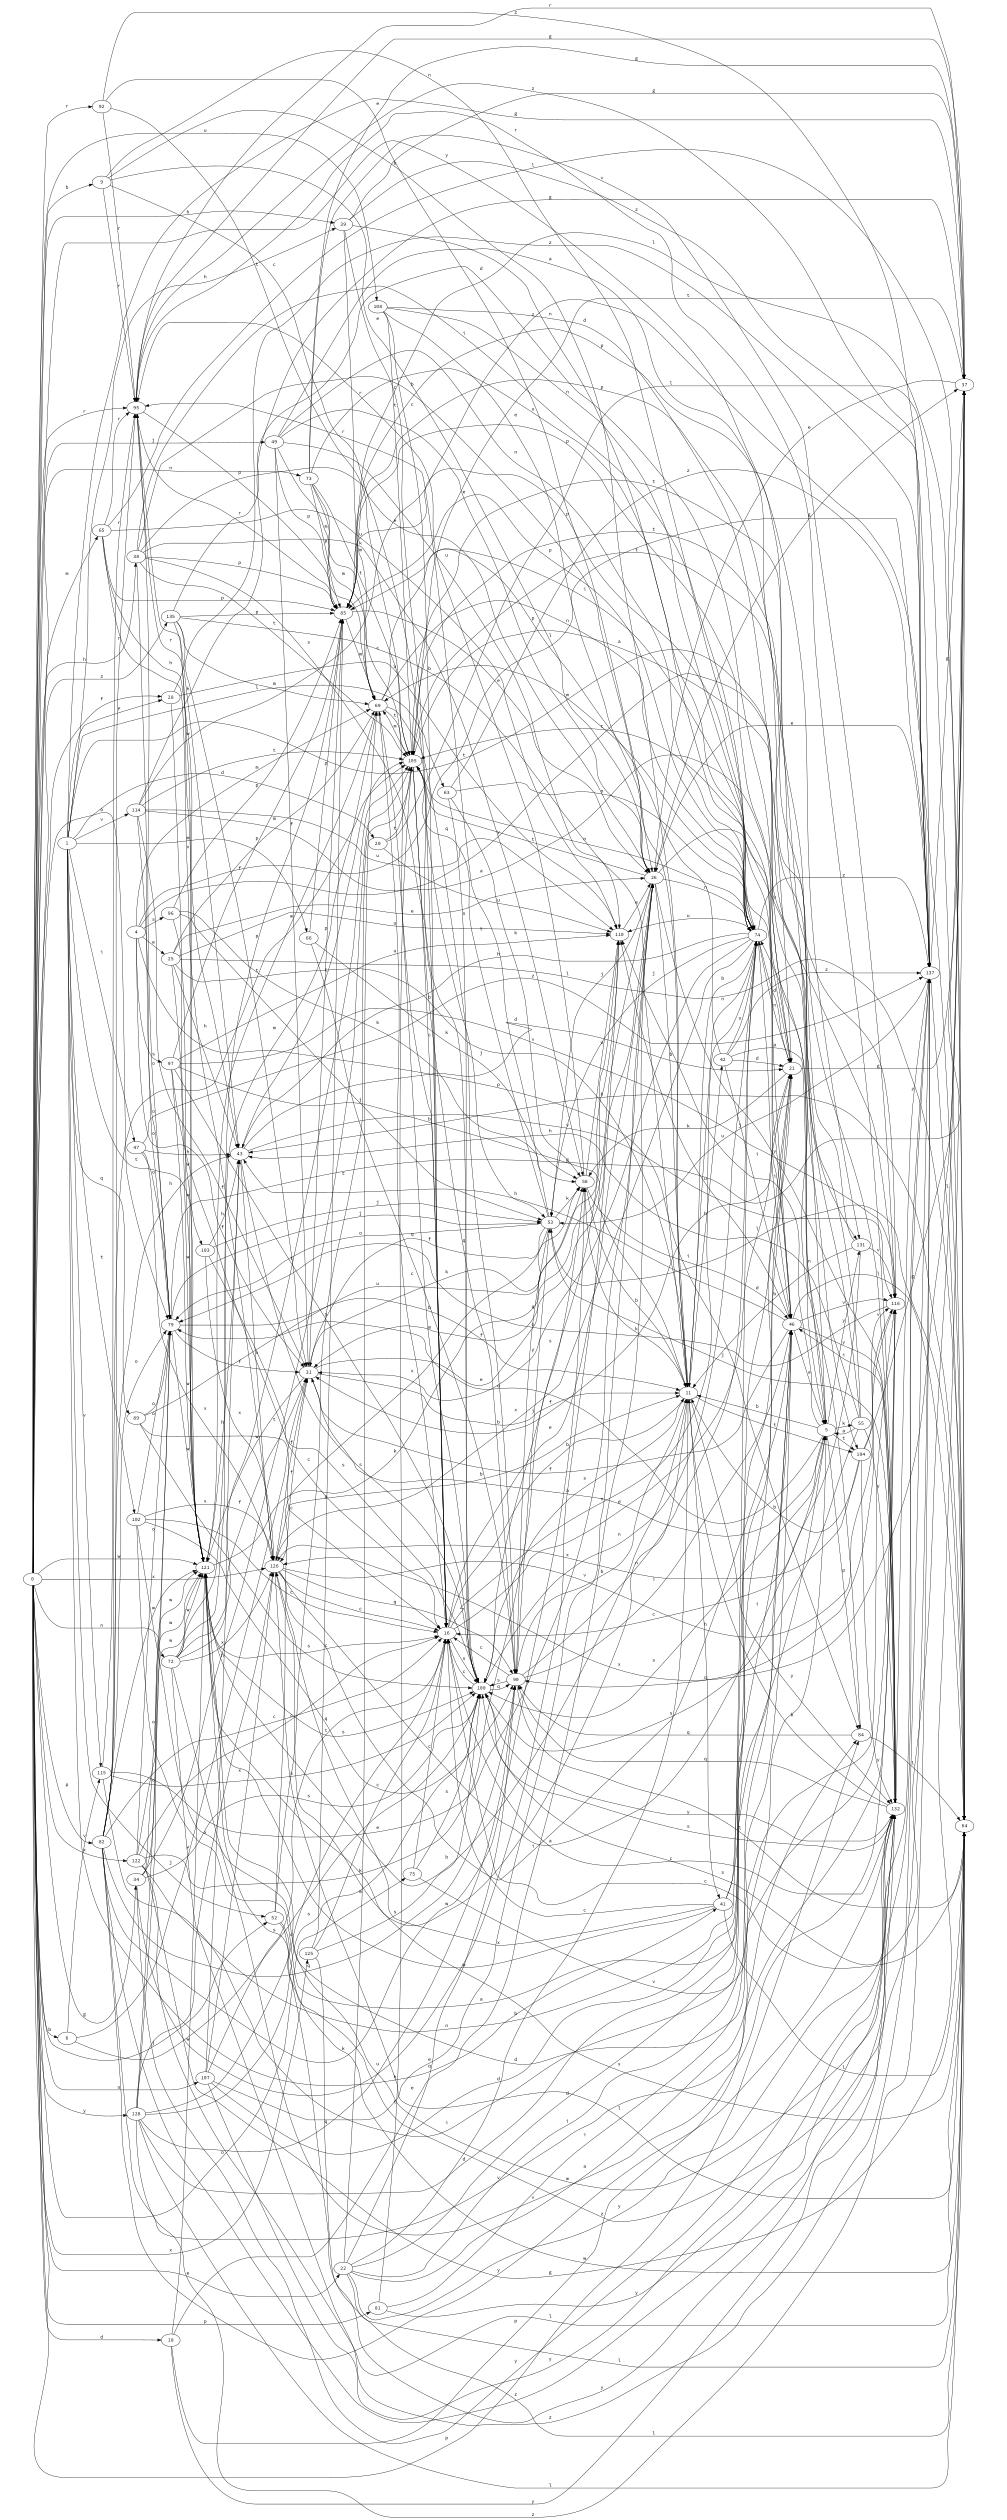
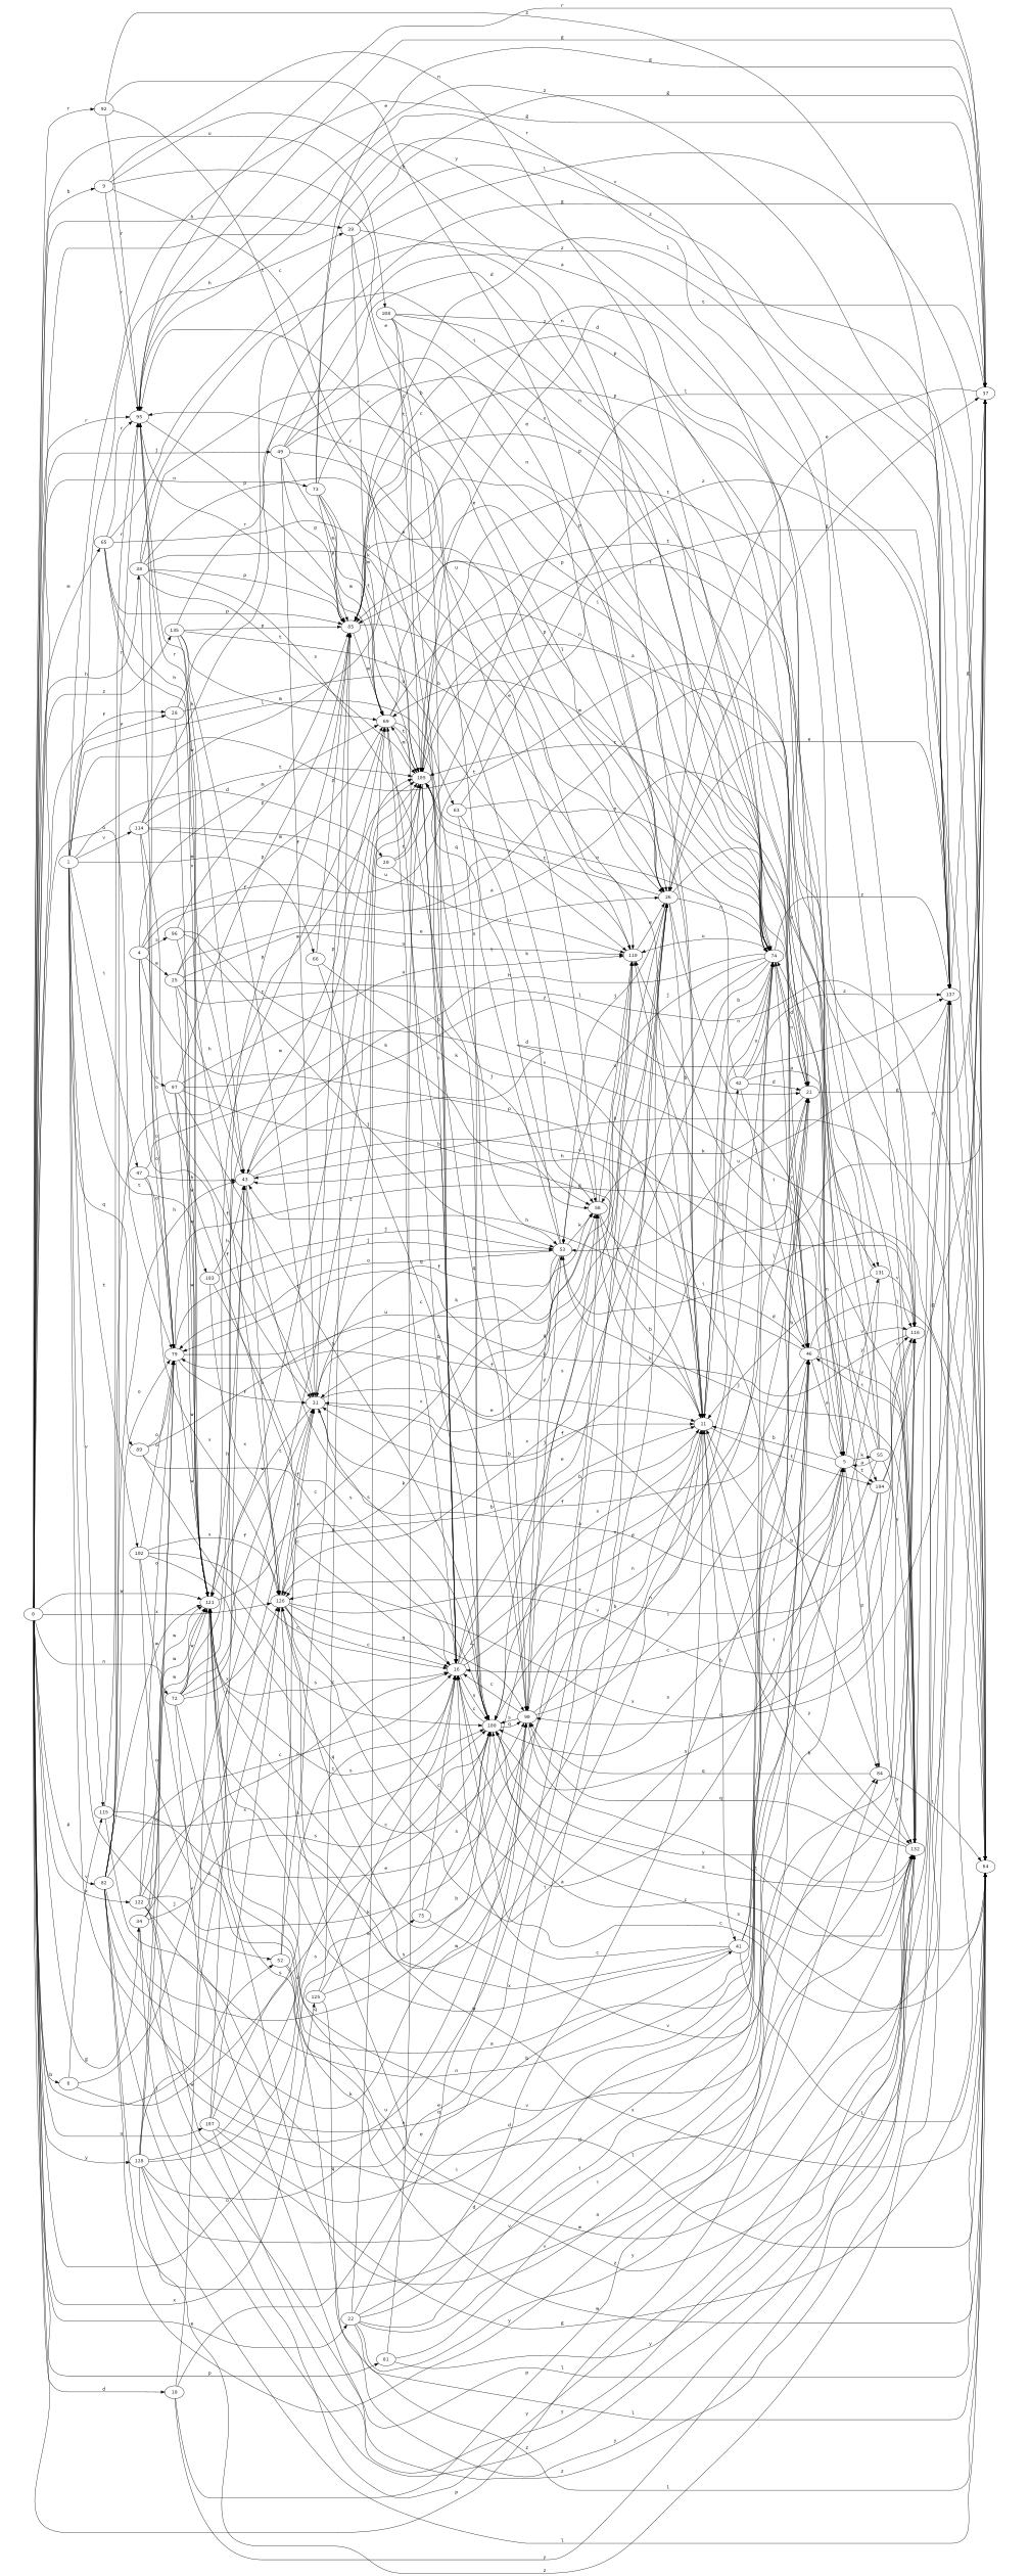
  strict digraph {
    fontname="Source Code Pro"
    rankdir=LR
    node [fontname="Source Code Pro"]
    edge [fontname="Source Code Pro"]
    0
    6
    9
    18
    22
    28
    34
    38
    39
    49
    52
    65
    72
    73
    75
    79
    81
    82
    84
    92
    95
    107
    108
    121
    122
    125
    126
    128
    131
    135
    115
    31
    100
    11
    16
    26
    74
    132
    64
    69
    5
    21
    n43 [label=46]
    90
    110
    137
    105
    58
    85
    37
    43
    116
    53
    1
    20
    41
    47
    63
    66
    89
    102
    103
    104
    114
    4
    25
    96
    97
    55
    42
    0 -> 6 [label=b]
    0 -> 9 [label=b]
    0 -> 18 [label=d]
    0 -> 22 [label=e]
    0 -> 28 [label=f]
    0 -> 34 [label=g]
    0 -> 38 [label=h]
    0 -> 39 [label=h]
    0 -> 49 [label=j]
    0 -> 52 [label=j]
    0 -> 65 [label=m]
    0 -> 72 [label=n]
    0 -> 73 [label=n]
    0 -> 75 [label=o]
    0 -> 79 [label=o]
    0 -> 81 [label=p]
    0 -> 82 [label=p]
    0 -> 84 [label=p]
    0 -> 92 [label=r]
    0 -> 95 [label=r]
    0 -> 107 [label=u]
    0 -> 108 [label=u]
    0 -> 121 [label=w]
    0 -> 122 [label=x]
    0 -> 125 [label=x]
    0 -> 126 [label=x]
    0 -> 128 [label=y]
    0 -> 131 [label=y]
    0 -> 135 [label=z]
    6 -> 115 [label=v]
    6 -> 31 [label=f]
    6 -> 100 [label=s]
    9 -> 95 [label=r]
    9 -> 11 [label=b]
    9 -> 16 [label=c]
    9 -> 26 [label=e]
    9 -> 74 [label=n]
    18 -> 84 [label=p]
    18 -> 121 [label=w]
    18 -> 26 [label=e]
    18 -> 132 [label=y]
    22 -> 11 [label=b]
    22 -> 132 [label=y]
    22 -> 64 [label=l]
    22 -> 69 [label=m]
    22 -> 5 [label=a]
    22 -> 21 [label=d]
    22 -> n43 [label=i]
    22 -> 90 [label=q]
    28 -> 121 [label=w]
    28 -> 110 [label=u]
    28 -> 137 [label=z]
    34 -> 79 [label=o]
    34 -> 121 [label=w]
    34 -> 100 [label=s]
    34 -> 132 [label=y]
    34 -> 110 [label=u]
    34 -> 105 [label=t]
    38 -> 79 [label=o]
    38 -> 100 [label=s]
    38 -> 11 [label=b]
    38 -> 26 [label=e]
    38 -> n43 [label=i]
    38 -> 105 [label=t]
    38 -> 58 [label=k]
    38 -> 85 [label=p]
    39 -> 16 [label=c]
    39 -> 74 [label=n]
    39 -> 69 [label=m]
    39 -> 137 [label=z]
    39 -> 37 [label=g]
    49 -> 31 [label=f]
    49 -> 26 [label=e]
    49 -> 74 [label=n]
    49 -> 69 [label=m]
    49 -> 5 [label=a]
    49 -> 110 [label=u]
    49 -> 85 [label=p]
    52 -> 31 [label=f]
    52 -> 64 [label=l]
    52 -> 137 [label=z]
    52 -> 105 [label=t]
    65 -> 95 [label=r]
    65 -> 126 [label=x]
    65 -> 64 [label=l]
    65 -> 110 [label=u]
    65 -> 85 [label=p]
    65 -> 43 [label=h]
    72 -> 121 [label=w]
    72 -> 126 [label=x]
    72 -> 31 [label=f]
    72 -> 69 [label=m]
    72 -> 137 [label=z]
    72 -> 105 [label=t]
    72 -> 85 [label=p]
    72 -> 116 [label=v]
    73 -> 16 [label=c]
    73 -> 74 [label=n]
    73 -> 69 [label=m]
    73 -> 105 [label=t]
    73 -> 85 [label=p]
    73 -> 37 [label=g]
    73 -> 116 [label=v]
    75 -> 100 [label=s]
    75 -> 16 [label=c]
    75 -> 116 [label=v]
    79 -> 121 [label=w]
    79 -> 31 [label=f]
    79 -> 11 [label=b]
    79 -> 37 [label=g]
    79 -> 53 [label=j]
    81 -> 132 [label=y]
    81 -> n43 [label=i]
    81 -> 105 [label=t]
    82 -> 79 [label=o]
    82 -> 95 [label=r]
    82 -> 121 [label=w]
    82 -> 16 [label=c]
    82 -> 132 [label=y]
    82 -> 90 [label=q]
    82 -> 137 [label=z]
    82 -> 105 [label=t]
    82 -> 58 [label=k]
    82 -> 43 [label=h]
    82 -> 116 [label=v]
    84 -> 74 [label=n]
    84 -> 64 [label=l]
    84 -> 90 [label=q]
    92 -> 95 [label=r]
    92 -> 26 [label=e]
    92 -> 137 [label=z]
    92 -> 105 [label=t]
    95 -> 79 [label=o]
    95 -> 137 [label=z]
    95 -> 85 [label=p]
    95 -> 37 [label=g]
    95 -> 43 [label=h]
    107 -> 126 [label=x]
    107 -> 16 [label=c]
    107 -> 26 [label=e]
    107 -> 132 [label=y]
    107 -> 21 [label=d]
    107 -> 43 [label=h]
    108 -> 16 [label=c]
    108 -> 26 [label=e]
    108 -> 74 [label=n]
    108 -> 21 [label=d]
    108 -> 105 [label=t]
    121 -> 95 [label=r]
    121 -> 100 [label=s]
    121 -> 11 [label=b]
    121 -> 16 [label=c]
    121 -> 58 [label=k]
    121 -> 43 [label=h]
    122 -> 79 [label=o]
    122 -> 121 [label=w]
    122 -> 16 [label=c]
    122 -> 74 [label=n]
    122 -> 64 [label=l]
    122 -> 58 [label=k]
    122 -> 37 [label=g]
    125 -> 100 [label=s]
    125 -> 16 [label=c]
    125 -> 132 [label=y]
    125 -> 85 [label=p]
    126 -> 31 [label=f]
    126 -> 11 [label=b]
    126 -> 16 [label=c]
    126 -> 64 [label=l]
    126 -> 5 [label=a]
    126 -> n43 [label=i]
    126 -> 90 [label=q]
    126 -> 116 [label=v]
    128 -> 79 [label=o]
    128 -> 121 [label=w]
    128 -> 126 [label=x]
    128 -> 100 [label=s]
    128 -> 16 [label=c]
    128 -> 64 [label=l]
    128 -> 21 [label=d]
    128 -> 90 [label=q]
    128 -> 137 [label=z]
    131 -> 11 [label=b]
    131 -> 16 [label=c]
    131 -> 85 [label=p]
    131 -> 116 [label=v]
    135 -> 121 [label=w]
    135 -> 31 [label=f]
    135 -> 11 [label=b]
    135 -> 69 [label=m]
    135 -> 21 [label=d]
    135 -> 85 [label=p]
    115 -> 95 [label=r]
    115 -> 100 [label=s]
    115 -> 26 [label=e]
    115 -> n43 [label=i]
    31 -> 121 [label=w]
    31 -> 11 [label=b]
    31 -> 26 [label=e]
    31 -> 5 [label=a]
    31 -> 58 [label=k]
    31 -> 85 [label=p]
    100 -> 16 [label=c]
    100 -> 74 [label=n]
    100 -> 132 [label=y]
    100 -> 69 [label=m]
    100 -> 90 [label=q]
    11 -> 121 [label=w]
    11 -> 100 [label=s]
    11 -> 74 [label=n]
    11 -> 132 [label=y]
    11 -> 58 [label=k]
    11 -> 41 [label=h]
    11 -> 104 [label=t]
    11 -> 42 [label=h]
    16 -> 100 [label=s]
    16 -> 11 [label=b]
    16 -> 26 [label=e]
    16 -> 74 [label=n]
    16 -> 21 [label=d]
    26 -> 31 [label=f]
    26 -> 11 [label=b]
    26 -> 74 [label=n]
    26 -> 132 [label=y]
    26 -> 105 [label=t]
    26 -> 37 [label=g]
    26 -> 116 [label=v]
    26 -> 53 [label=j]
    74 -> 126 [label=x]
    74 -> 31 [label=f]
    74 -> 11 [label=b]
    74 -> 69 [label=m]
    74 -> 21 [label=d]
    74 -> n43 [label=i]
    74 -> 110 [label=u]
    74 -> 137 [label=z]
    74 -> 85 [label=p]
    74 -> 43 [label=h]
    74 -> 53 [label=j]
    132 -> 95 [label=r]
    132 -> 100 [label=s]
    132 -> 11 [label=b]
    132 -> 16 [label=c]
    132 -> n43 [label=i]
    132 -> 90 [label=q]
    132 -> 137 [label=z]
    132 -> 105 [label=t]
    132 -> 53 [label=j]
    64 -> 121 [label=w]
    64 -> 126 [label=x]
    64 -> 16 [label=c]
    64 -> 43 [label=h]
    69 -> 121 [label=w]
    69 -> 16 [label=c]
    69 -> 74 [label=n]
    69 -> n43 [label=i]
    69 -> 90 [label=q]
    69 -> 105 [label=t]
    5 -> 79 [label=o]
    5 -> 84 [label=p]
    5 -> 131 [label=y]
    5 -> 100 [label=s]
    5 -> 11 [label=b]
    5 -> 110 [label=u]
    5 -> 104 [label=t]
    5 -> 55 [label=k]
    21 -> 31 [label=f]
    21 -> 74 [label=n]
    21 -> 105 [label=t]
    21 -> 58 [label=k]
    21 -> 85 [label=p]
    21 -> 37 [label=g]
    n43 -> 31 [label=f]
    n43 -> 132 [label=y]
    n43 -> 64 [label=l]
    n43 -> 5 [label=a]
    n43 -> 110 [label=u]
    n43 -> 85 [label=p]
    n43 -> 43 [label=h]
    n43 -> 116 [label=v]
    90 -> 100 [label=s]
    90 -> 11 [label=b]
    90 -> 16 [label=c]
    90 -> 74 [label=n]
    90 -> 64 [label=l]
    90 -> n43 [label=i]
    90 -> 53 [label=j]
    110 -> 100 [label=s]
    110 -> 26 [label=e]
    137 -> 121 [label=w]
    137 -> 26 [label=e]
    137 -> 64 [label=l]
    137 -> 37 [label=g]
    137 -> 53 [label=j]
    105 -> 16 [label=c]
    105 -> 74 [label=n]
    105 -> 69 [label=m]
    105 -> 5 [label=a]
    105 -> 90 [label=q]
    105 -> 53 [label=j]
    58 -> 95 [label=r]
    58 -> 11 [label=b]
    58 -> n43 [label=i]
    58 -> 110 [label=u]
    85 -> 95 [label=r]
    85 -> 26 [label=e]
    85 -> 64 [label=l]
    85 -> 69 [label=m]
    37 -> 95 [label=r]
    37 -> 126 [label=x]
    37 -> 100 [label=s]
    37 -> 26 [label=e]
    37 -> 105 [label=t]
    43 -> 126 [label=x]
    43 -> 100 [label=s]
    43 -> 21 [label=d]
    43 -> 105 [label=t]
    43 -> 116 [label=v]
    116 -> 79 [label=o]
    116 -> 90 [label=q]
    116 -> 105 [label=t]
    53 -> 79 [label=o]
    53 -> 95 [label=r]
    53 -> 126 [label=x]
    53 -> 31 [label=f]
    53 -> 64 [label=l]
    53 -> 90 [label=q]
    53 -> 105 [label=t]
    53 -> 58 [label=k]
    1 -> 28 [label=f]
    1 -> 39 [label=h]
    1 -> 52 [label=j]
    1 -> 115 [label=v]
    1 -> 37 [label=g]
    1 -> 20 [label=d]
    1 -> 41 [label=h]
    1 -> 47 [label=i]
    1 -> 63 [label=l]
    1 -> 66 [label=m]
    1 -> 89 [label=q]
    1 -> 102 [label=t]
    1 -> 103 [label=t]
    1 -> 104 [label=t]
    1 -> 114 [label=v]
    20 -> 64 [label=l]
    20 -> 110 [label=u]
    20 -> 105 [label=t]
    41 -> 121 [label=w]
    41 -> 126 [label=x]
    41 -> 16 [label=c]
    41 -> 64 [label=l]
    41 -> 21 [label=d]
    41 -> n43 [label=i]
    47 -> 79 [label=o]
    47 -> 126 [label=x]
    47 -> 137 [label=z]
    47 -> 43 [label=h]
    63 -> 100 [label=s]
    63 -> 74 [label=n]
    63 -> 137 [label=z]
    63 -> 58 [label=k]
    66 -> 90 [label=q]
    66 -> 58 [label=k]
    66 -> 85 [label=p]
    89 -> 79 [label=o]
    89 -> 100 [label=s]
    89 -> 16 [label=c]
    89 -> 110 [label=u]
    102 -> 79 [label=o]
    102 -> 126 [label=x]
    102 -> 16 [label=c]
    102 -> 5 [label=a]
    102 -> 90 [label=q]
-   102 -> 116 [label=d]
+   102 -> 116 [label=v]
    103 -> 126 [label=x]
    103 -> 100 [label=s]
    103 -> 43 [label=h]
    103 -> 53 [label=j]
    104 -> 126 [label=x]
    104 -> 11 [label=b]
    104 -> 132 [label=y]
    104 -> 37 [label=g]
    104 -> 116 [label=v]
    114 -> 79 [label=o]
    114 -> 31 [label=f]
    114 -> 5 [label=a]
    114 -> 110 [label=u]
    114 -> 137 [label=z]
    114 -> 105 [label=t]
    114 -> 37 [label=g]
    4 -> 84 [label=p]
    4 -> 131 [label=y]
    4 -> 31 [label=f]
    4 -> 64 [label=l]
    4 -> 69 [label=m]
    4 -> 25 [label=e]
    4 -> 96 [label=s]
    4 -> 97 [label=s]
    25 -> 121 [label=w]
    25 -> 11 [label=b]
    25 -> 26 [label=e]
    25 -> 64 [label=l]
    25 -> 69 [label=m]
    25 -> 110 [label=u]
    25 -> 43 [label=h]
    96 -> 121 [label=w]
    96 -> 58 [label=k]
    96 -> 85 [label=p]
    96 -> 53 [label=j]
    97 -> 121 [label=w]
    97 -> 100 [label=s]
    97 -> 11 [label=b]
    97 -> 16 [label=c]
    97 -> 110 [label=u]
    97 -> 85 [label=p]
    97 -> 116 [label=v]
    55 -> 100 [label=s]
    55 -> 132 [label=y]
    55 -> 5 [label=a]
    55 -> 105 [label=t]
    55 -> 85 [label=p]
    55 -> 43 [label=h]
    42 -> 74 [label=n]
    42 -> 5 [label=a]
    42 -> 21 [label=d]
    42 -> n43 [label=i]
    42 -> 137 [label=z]
    42 -> 85 [label=p]
  }
